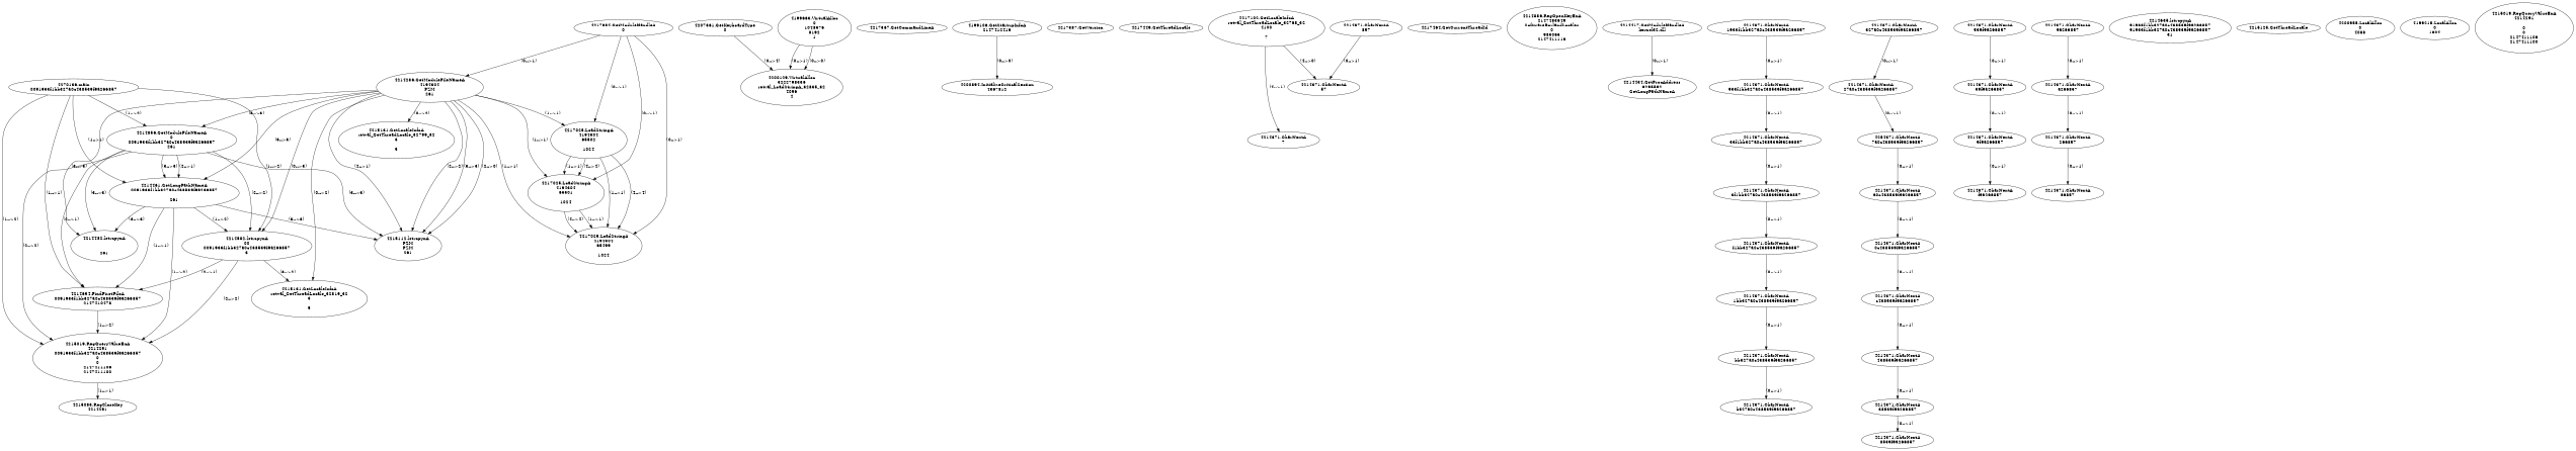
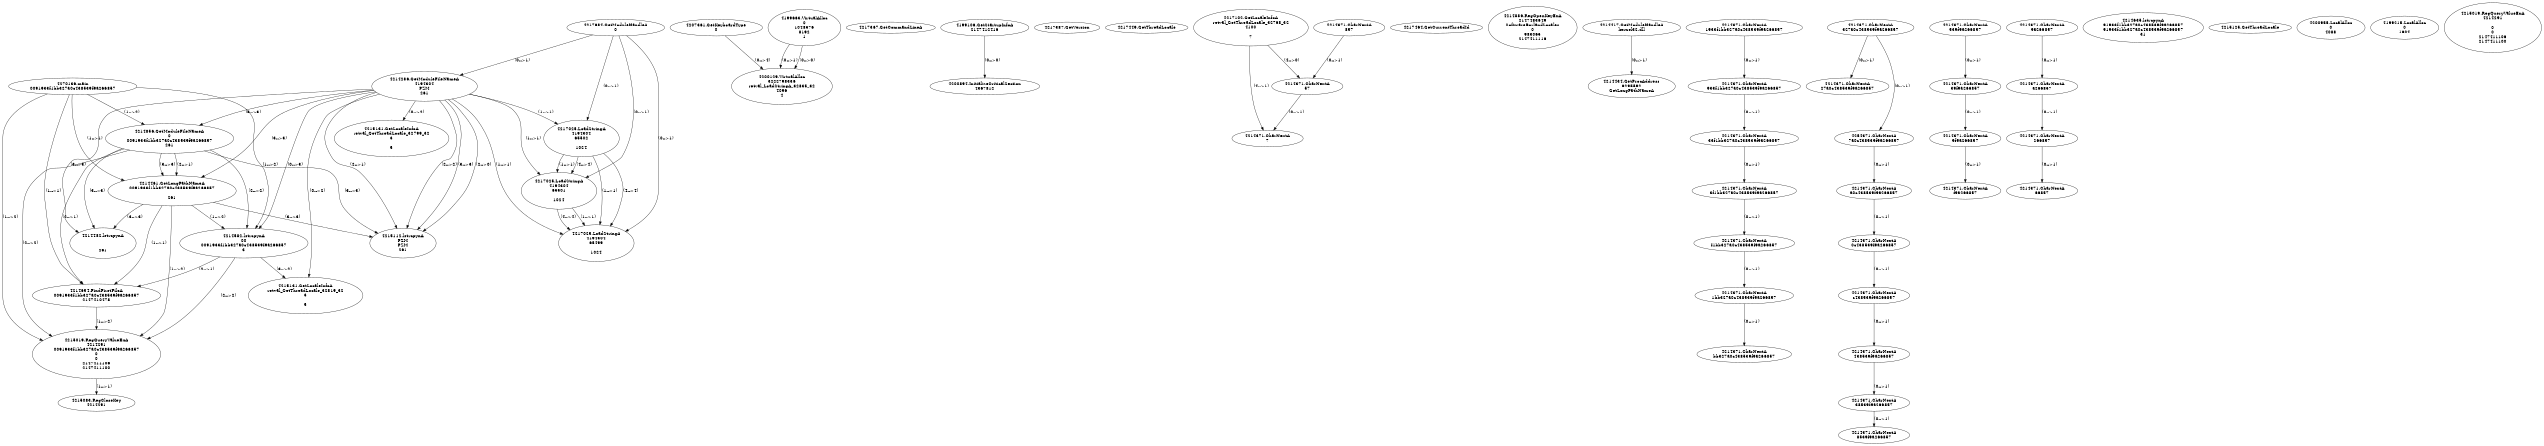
  digraph {
    n1 [label="4270136.main\n0091933f1bb327a0c438539f9a266857"]
    n2 [label="4214856.GetModuleFileNameA\n0\n0091933f1bb327a0c438539f9a266857\n261"]
    n3 [label="4214461.GetLongPathNameA\n0091933f1bb327a0c438539f9a266857\n\n261"]
    n4 [label="4214582.lstrcpynA\n00\n0091933f1bb327a0c438539f9a266857\n3"]
    n5 [label="4214654.FindFirstFileA\n0091933f1bb327a0c438539f9a266857\n2147410478"]
    n6 [label="4215019.RegQueryValueExA\n4214291\n0091933f1bb327a0c438539f9a266857\n0\n0\n2147411106\n2147411100"]
    n7 [label="4215112.lstrcpynA\nPZM\nPZM\n261"]
    n8 [label="4214482.lstrcpynA\n\n\n261"]
    n9 [label="4215131.GetLocaleInfoA\nretval_GetThreadLocale_32819_32\n3\n\n5"]
    n10 [label="4215083.RegCloseKey\n4214291"]
    n11 [label="4217684.GetModuleHandleA\n0"]
    n12 [label="4214286.GetModuleFileNameA\n4194304\nPZM\n261"]
    n13 [label="4217025.LoadStringA\n4194304\n65502\n\n1024"]
    n14 [label="4217025.LoadStringA\n4194304\n65501\n\n1024"]
    n15 [label="4217025.LoadStringA\n4194304\n65499\n\n1024"]
    n16 [label="4215131.GetLocaleInfoA\nretval_GetThreadLocale_32799_32\n3\n\n5"]
    n17 [label="4207361.GetKeyboardType\n0"]
    n18 [label="4200129.VirtualAlloc\n3222798336\nretval_LoadStringA_32835_32\n4096\n4"]
    n19 [label="4217367.GetCommandLineA\n"]
    n20 [label="4199106.GetStartupInfoA\n2147412416"]
    n21 [label="4200894.InitializeCriticalSection\n4367812"]
    n22 [label="4217387.GetVersion\n"]
    n23 [label="4217449.GetThreadLocale\n"]
    n24 [label="4217102.GetLocaleInfoA\nretval_GetThreadLocale_32768_32\n4100\n\n7"]
    n25 [label="4214371.CharNextA\n57"]
    n26 [label="4214371.CharNextA\n7"]
    n27 [label="4217464.GetCurrentThreadId\n"]
    n28 [label="4214886.RegOpenKeyExA\n2147483649\nSoftware\Borland\Locales\n0\n983065\n2147411116"]
    n29 [label="4214417.GetModuleHandleA\nkernel32.dll"]
    n30 [label="4214434.GetProcAddress\n6295592\nGetLongPathNameA"]
    n31 [label="4214371.CharNextA\n1933f1bb327a0c438539f9a266857"]
    n32 [label="4214371.CharNextA\n933f1bb327a0c438539f9a266857"]
    n33 [label="4214371.CharNextA\n33f1bb327a0c438539f9a266857"]
    n34 [label="4214371.CharNextA\n3f1bb327a0c438539f9a266857"]
    n35 [label="4214371.CharNextA\nf1bb327a0c438539f9a266857"]
    n36 [label="4214371.CharNextA\n1bb327a0c438539f9a266857"]
    n37 [label="4214371.CharNextA\nbb327a0c438539f9a266857"]
-   n38 [label="4214371.CharNextA\nb327a0c438539f9a266857"]
    n39 [label="4214371.CharNextA\n327a0c438539f9a266857"]
    n40 [label="4214371.CharNextA\n27a0c438539f9a266857"]
    n41 [label="4254371.CharNextA\n7a0c438539f9a266857"]
    n42 [label="4214371.CharNextA\na0c438539f9a266857"]
    n43 [label="4214371.CharNextA\n0c438539f9a266857"]
    n44 [label="4214371.CharNextA\nc438539f9a266857"]
    n45 [label="4214371.CharNextA\n438539f9a266857"]
    n46 [label="4214371.CharNextA\n38539f9a266857"]
    n47 [label="4214371.CharNextA\n8539f9a266857"]
    n48 [label="4214371.CharNextA\n539f9a266857"]
    n49 [label="4214371.CharNextA\n39f9a266857"]
    n50 [label="4214371.CharNextA\n9f9a266857"]
    n51 [label="4214371.CharNextA\nf9a266857"]
    n52 [label="4214371.CharNextA\n9a266857"]
    n53 [label="4214371.CharNextA\na266857"]
    n54 [label="4214371.CharNextA\n266857"]
    n55 [label="4214371.CharNextA\n66857"]
    n56 [label="4214371.CharNextA\n857"]
    n57 [label="4214635.lstrcpynA\n91933f1bb327a0c438539f9a266857\n91933f1bb327a0c438539f9a266857\n31"]
    n58 [label="4215125.GetThreadLocale\n"]
    n59 [label="4200955.LocalAlloc\n0\n4088"]
    n60 [label="4199663.VirtualAlloc\n0\n1048576\n8192\n1"]
    n61 [label="4199215.LocalAlloc\n0\n1604"]
    n62 [label="4215019.RegQueryValueExA\n4214291\n\n0\n0\n2147411106\n2147411100"]
    n1 -> n2 [label="(1-->2)"]
    n1 -> n3 [label="(1-->1)"]
    n1 -> n4 [label="(1-->2)"]
    n1 -> n5 [label="(1-->1)"]
    n1 -> n6 [label="(1-->2)"]
    n2 -> n3 [label="(2-->1)"]
    n2 -> n3 [label="(3-->3)"]
    n2 -> n4 [label="(2-->2)"]
    n2 -> n5 [label="(2-->1)"]
    n2 -> n6 [label="(2-->2)"]
    n2 -> n7 [label="(3-->3)"]
    n2 -> n8 [label="(3-->3)"]
    n3 -> n4 [label="(1-->2)"]
    n3 -> n5 [label="(1-->1)"]
    n3 -> n6 [label="(1-->2)"]
    n3 -> n7 [label="(3-->3)"]
    n3 -> n8 [label="(3-->3)"]
    n4 -> n5 [label="(2-->1)"]
    n4 -> n6 [label="(2-->2)"]
    n4 -> n9 [label="(3-->2)"]
    n5 -> n6 [label="(1-->2)"]
    n6 -> n10 [label="(1-->1)"]
    n11 -> n12 [label="(0-->1)"]
    n11 -> n13 [label="(0-->1)"]
    n11 -> n14 [label="(0-->1)"]
    n11 -> n15 [label="(0-->1)"]
    n12 -> n2 [label="(3-->3)"]
    n12 -> n3 [label="(3-->3)"]
    n12 -> n4 [label="(0-->3)"]
    n12 -> n7 [label="(2-->1)"]
    n12 -> n7 [label="(2-->2)"]
    n12 -> n7 [label="(3-->3)"]
    n12 -> n7 [label="(2-->0)"]
    n12 -> n8 [label="(3-->3)"]
    n12 -> n9 [label="(0-->2)"]
    n12 -> n13 [label="(1-->1)"]
    n12 -> n14 [label="(1-->1)"]
    n12 -> n15 [label="(1-->1)"]
    n12 -> n16 [label="(0-->2)"]
    n13 -> n14 [label="(1-->1)"]
    n13 -> n14 [label="(4-->4)"]
    n13 -> n15 [label="(1-->1)"]
    n13 -> n15 [label="(4-->4)"]
    n14 -> n15 [label="(1-->1)"]
    n14 -> n15 [label="(4-->4)"]
    n17 -> n18 [label="(0-->4)"]
    n20 -> n21 [label="(0-->0)"]
    n24 -> n25 [label="(4-->0)"]
    n24 -> n26 [label="(4-->1)"]
+   n25 -> n26 [label="(0-->1)"]
    n29 -> n30 [label="(0-->1)"]
    n31 -> n32 [label="(0-->1)"]
    n32 -> n33 [label="(0-->1)"]
    n33 -> n34 [label="(0-->1)"]
    n34 -> n35 [label="(0-->1)"]
    n35 -> n36 [label="(0-->1)"]
    n36 -> n37 [label="(0-->1)"]
-   n37 -> n38 [label="(0-->1)"]
    n39 -> n40 [label="(0-->1)"]
-   n40 -> n41 [label="(0-->1)"]
+   n39 -> n41 [label="(0-->1)"]
    n41 -> n42 [label="(0-->1)"]
    n42 -> n43 [label="(0-->1)"]
    n43 -> n44 [label="(0-->1)"]
    n44 -> n45 [label="(0-->1)"]
    n45 -> n46 [label="(0-->1)"]
    n46 -> n47 [label="(0-->1)"]
    n48 -> n49 [label="(0-->1)"]
    n49 -> n50 [label="(0-->1)"]
    n50 -> n51 [label="(0-->1)"]
    n52 -> n53 [label="(0-->1)"]
    n53 -> n54 [label="(0-->1)"]
    n54 -> n55 [label="(0-->1)"]
    n56 -> n25 [label="(0-->1)"]
    n60 -> n18 [label="(0-->1)"]
    n60 -> n18 [label="(0-->0)"]
  }
